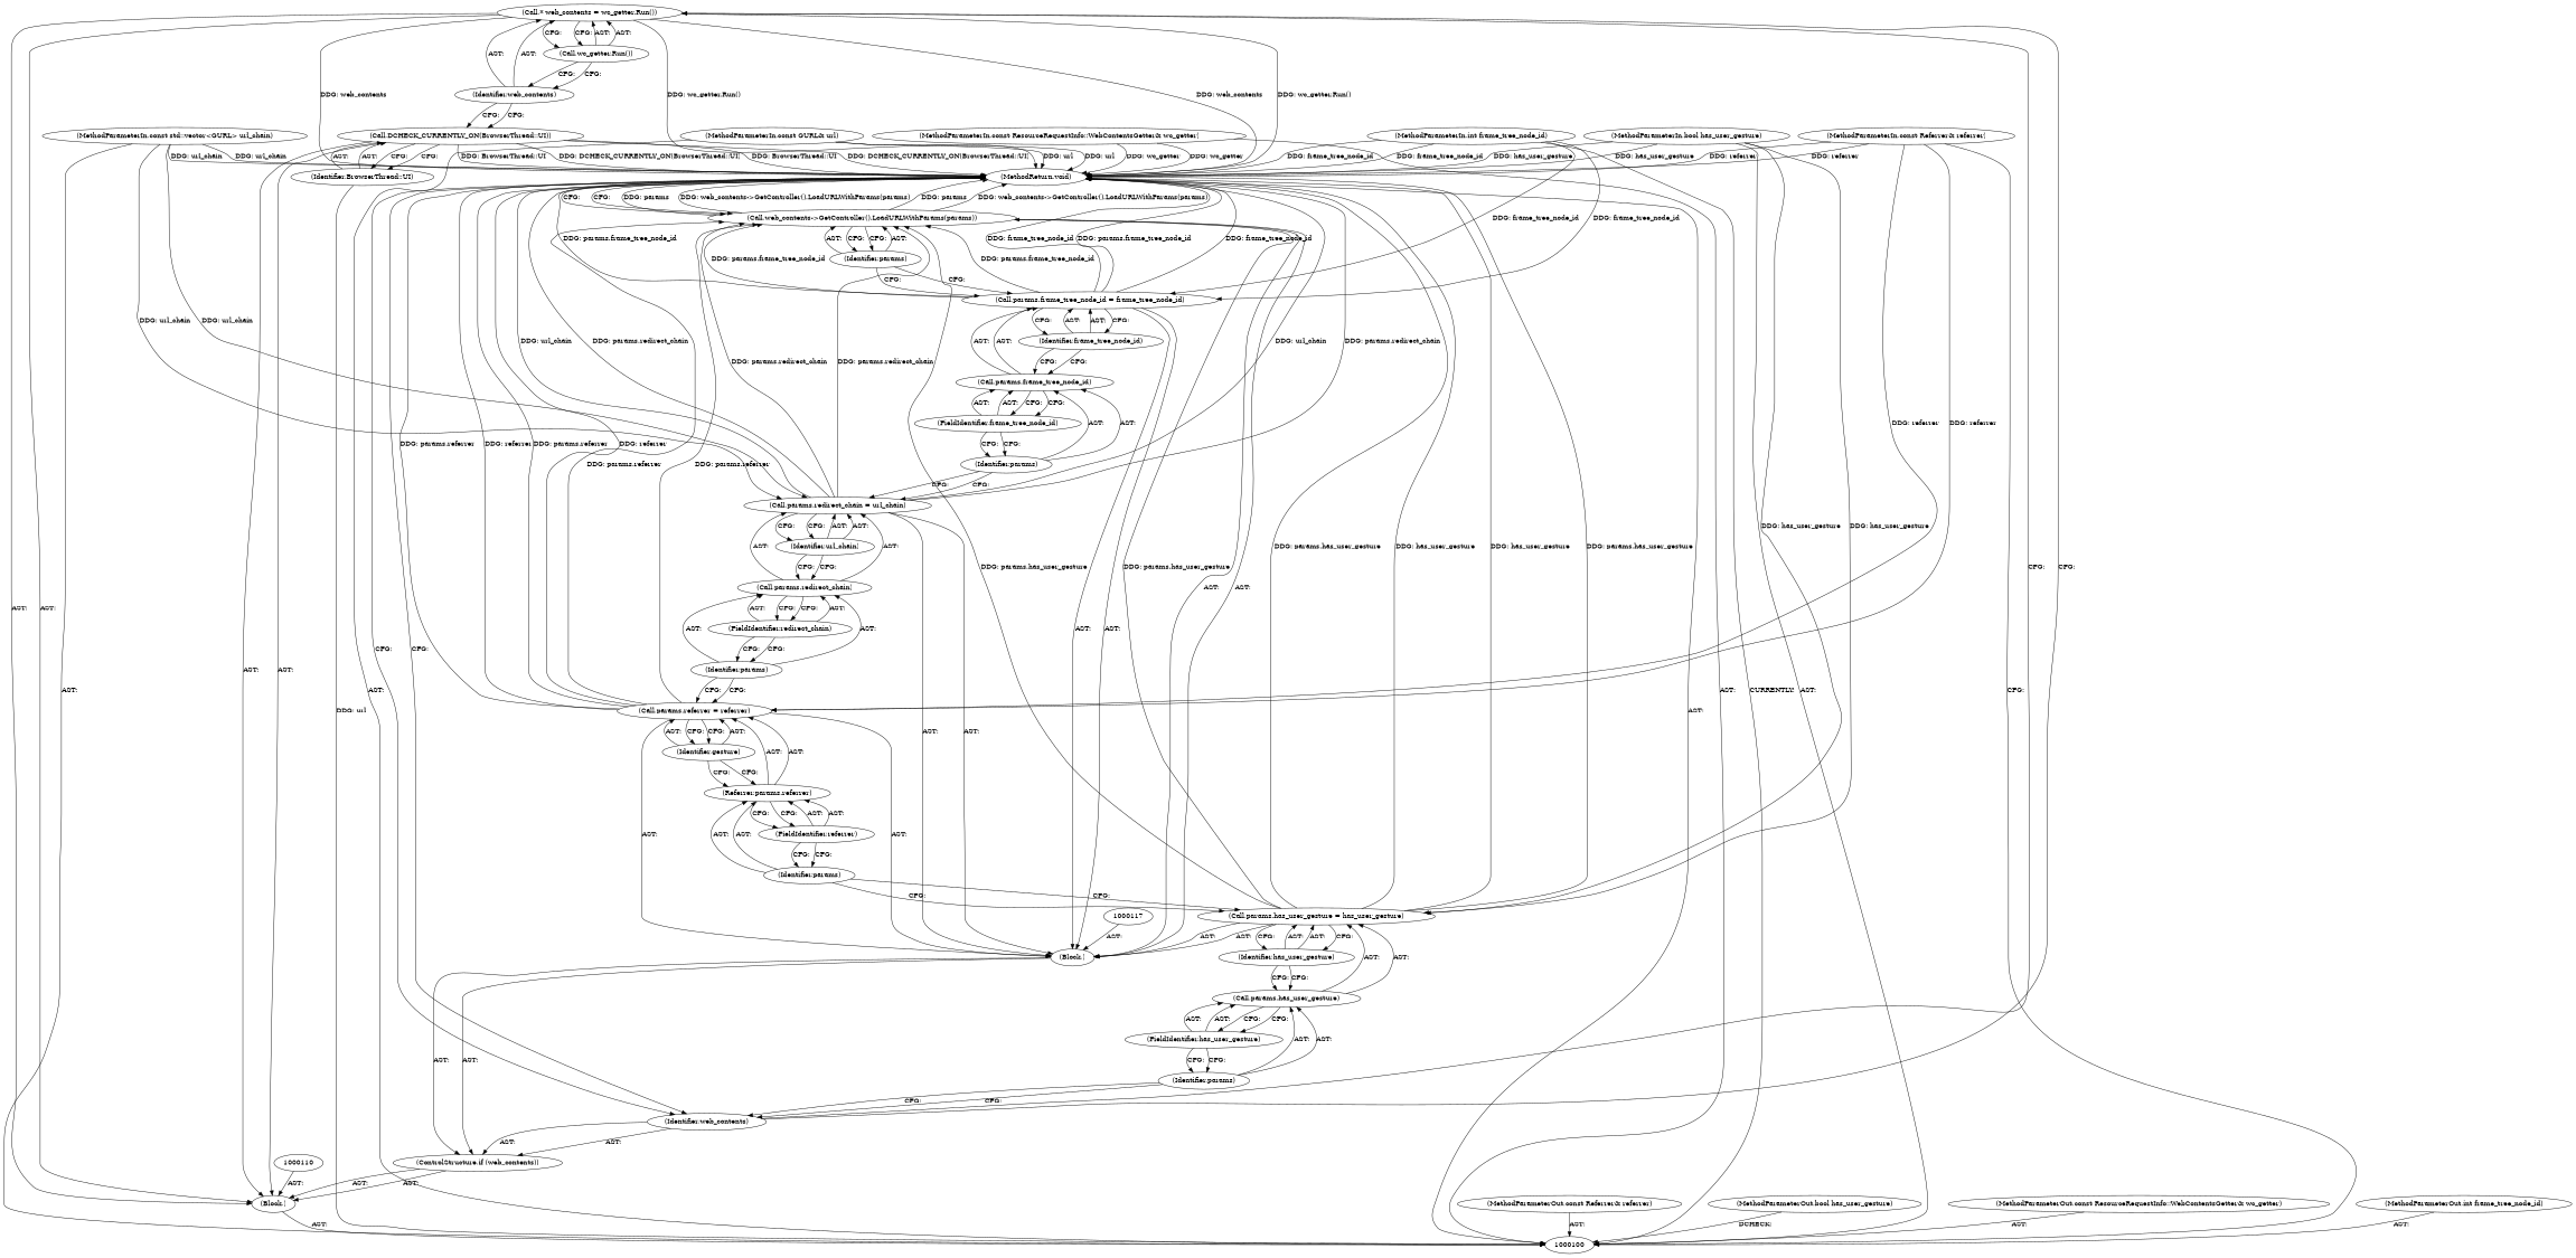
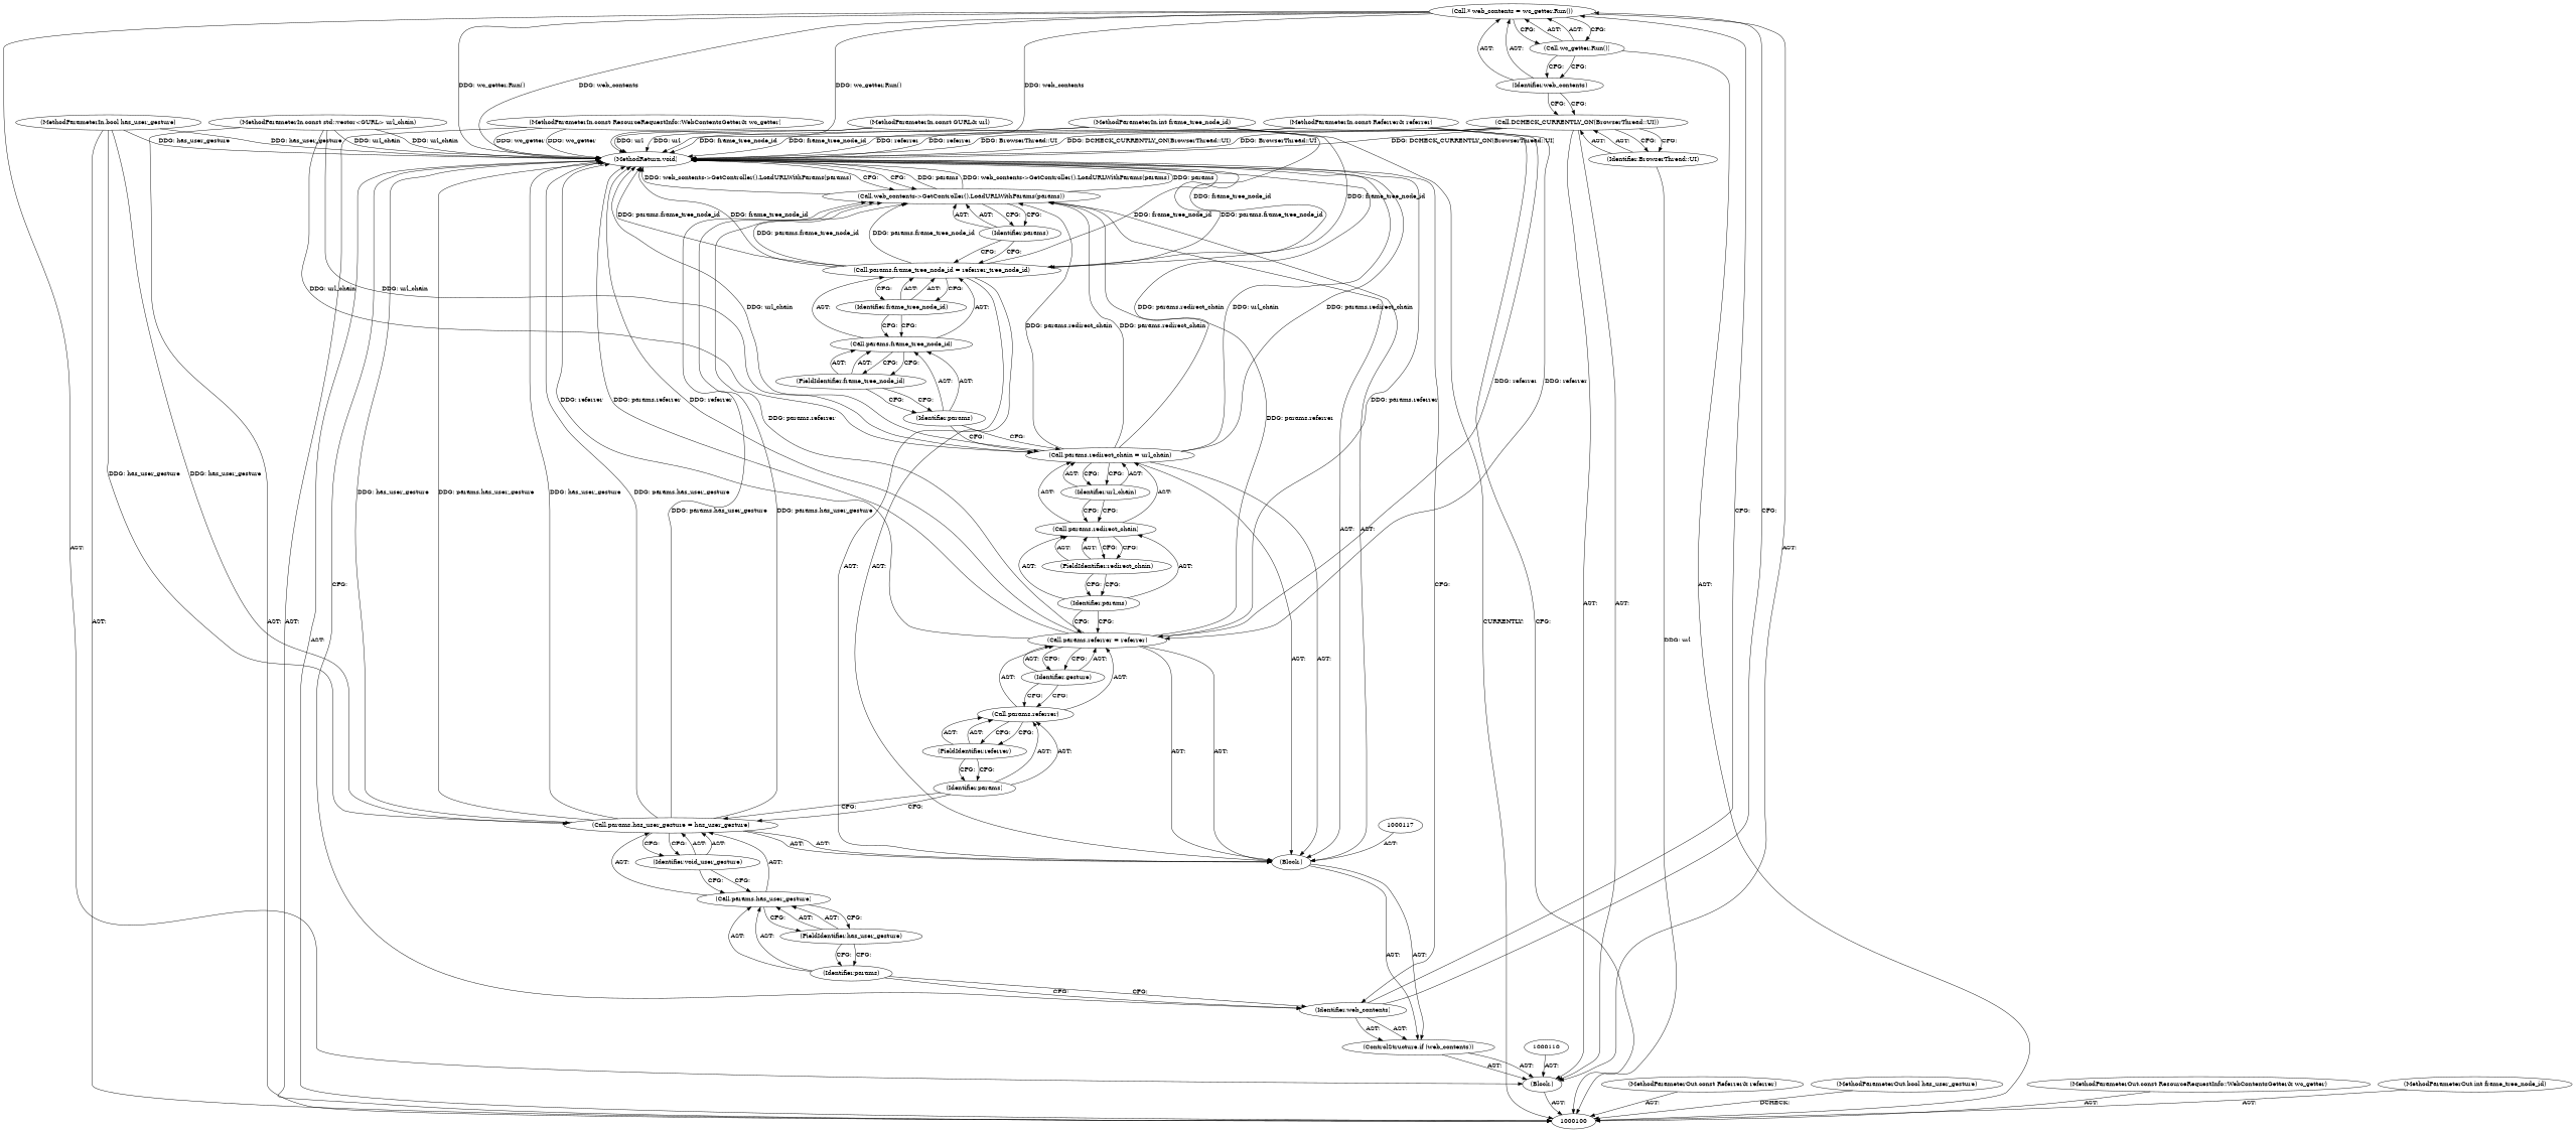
  digraph {
    n1 [label="(Call,* web_contents = wc_getter.Run())"]
    n2 [label="(Call,wc_getter.Run())"]
    n3 [label="(MethodReturn,void)"]
    n4 [label="(Block,)"]
    n5 [label="(Identifier,web_contents)"]
    n6 [label="(Identifier,web_contents)"]
    n7 [label="(Call,web_contents->GetController().LoadURLWithParams(params))"]
    1000100
    n9 [label="(Call,DCHECK_CURRENTLY_ON(BrowserThread::UI))"]
    n10 [label="(Identifier,BrowserThread::UI)"]
    n11 [label="(ControlStructure,if (web_contents))"]
    n12 [label="(Block,)"]
    n13 [label="(FieldIdentifier,has_user_gesture)"]
    n14 [label="(Call,params.has_user_gesture)"]
    n15 [label="(Identifier,params)"]
    n16 [label="(Call,params.has_user_gesture = has_user_gesture)"]
-   n17 [label="(Identifier,has_user_gesture)"]
+   n17 [label="(Identifier,void_user_gesture)"]
    n18 [label="(Identifier,params)"]
    n19 [label="(FieldIdentifier,referrer)"]
-   n20 [label="(Referrer,params.referrer)"]
+   n20 [label="(Call,params.referrer)"]
    n21 [label="(Identifier,params)"]
    n22 [label="(Call,params.referrer = referrer)"]
    n23 [label="(Identifier,gesture)"]
    n24 [label="(FieldIdentifier,redirect_chain)"]
    n25 [label="(Call,params.redirect_chain)"]
    n26 [label="(Identifier,params)"]
    n27 [label="(Call,params.redirect_chain = url_chain)"]
    n28 [label="(Identifier,url_chain)"]
    n29 [label="(FieldIdentifier,frame_tree_node_id)"]
    n30 [label="(Call,params.frame_tree_node_id)"]
    n31 [label="(Identifier,params)"]
-   n32 [label="(Call,params.frame_tree_node_id = frame_tree_node_id)"]
+   n32 [label="(Call,params.frame_tree_node_id = referrer_tree_node_id)"]
    n33 [label="(Identifier,frame_tree_node_id)"]
    n34 [label="(MethodParameterIn,const GURL& url)"]
    n35 [label="(MethodParameterIn,const std::vector<GURL> url_chain)"]
    n36 [label="(MethodParameterIn,const Referrer& referrer)"]
    n37 [label="(MethodParameterOut,const Referrer& referrer)"]
    n38 [label="(MethodParameterIn,bool has_user_gesture)"]
    n39 [label="(MethodParameterOut,bool has_user_gesture)"]
    n40 [label="(MethodParameterIn,const ResourceRequestInfo::WebContentsGetter& wc_getter)"]
    n41 [label="(MethodParameterOut,const ResourceRequestInfo::WebContentsGetter& wc_getter)"]
    n42 [label="(MethodParameterIn,int frame_tree_node_id)"]
    n43 [label="(MethodParameterOut,int frame_tree_node_id)"]
    1000117
    1000110
    n1 -> n2 [label="CFG: "]
    n1 -> n2 [label="CFG: "]
    n1 -> n3 [label="DDG: web_contents"]
    n1 -> n3 [label="DDG: wc_getter.Run()"]
    n1 -> n3 [label="DDG: web_contents"]
    n1 -> n3 [label="DDG: wc_getter.Run()"]
    n1 -> n4 [label="AST: "]
    n1 -> n4 [label="AST: "]
    n2 -> n1 [label="AST: "]
    n2 -> n1 [label="AST: "]
    n2 -> n5 [label="CFG: "]
    n2 -> n5 [label="CFG: "]
    n3 -> n6 [label="CFG: "]
    n3 -> n6 [label="CFG: "]
    n3 -> n7 [label="CFG: "]
    n3 -> n7 [label="CFG: "]
    n3 -> 1000100 [label="AST: "]
    n4 -> 1000100 [label="AST: "]
    n5 -> n1 [label="AST: "]
    n5 -> n1 [label="AST: "]
    n5 -> n9 [label="CFG: "]
    n5 -> n9 [label="CFG: "]
    n6 -> n1 [label="CFG: "]
    n6 -> n1 [label="CFG: "]
    n6 -> n11 [label="AST: "]
    n6 -> n11 [label="AST: "]
    n7 -> n3 [label="DDG: params"]
    n7 -> n3 [label="DDG: web_contents->GetController().LoadURLWithParams(params)"]
    n7 -> n3 [label="DDG: params"]
    n7 -> n3 [label="DDG: web_contents->GetController().LoadURLWithParams(params)"]
    n7 -> n12 [label="AST: "]
    n7 -> n12 [label="AST: "]
    n7 -> n18 [label="CFG: "]
    n7 -> n18 [label="CFG: "]
    n9 -> n3 [label="DDG: DCHECK_CURRENTLY_ON(BrowserThread::UI)"]
    n9 -> n3 [label="DDG: BrowserThread::UI"]
    n9 -> n3 [label="DDG: DCHECK_CURRENTLY_ON(BrowserThread::UI)"]
    n9 -> n3 [label="DDG: BrowserThread::UI"]
    n9 -> n4 [label="AST: "]
    n9 -> n4 [label="AST: "]
    n9 -> n10 [label="CFG: "]
    n9 -> n10 [label="CFG: "]
    n10 -> 1000100 [label="DDG: url"]
    n10 -> n9 [label="AST: "]
    n10 -> n9 [label="AST: "]
    n11 -> n4 [label="AST: "]
    n11 -> n4 [label="AST: "]
    n12 -> n11 [label="AST: "]
    n12 -> n11 [label="AST: "]
    n13 -> n14 [label="AST: "]
    n13 -> n14 [label="AST: "]
    n13 -> n15 [label="CFG: "]
    n13 -> n15 [label="CFG: "]
    n14 -> n13 [label="CFG: "]
    n14 -> n13 [label="CFG: "]
    n14 -> n16 [label="AST: "]
    n14 -> n16 [label="AST: "]
    n15 -> n6 [label="CFG: "]
    n15 -> n6 [label="CFG: "]
    n15 -> n14 [label="AST: "]
    n15 -> n14 [label="AST: "]
    n16 -> n3 [label="DDG: has_user_gesture"]
    n16 -> n3 [label="DDG: params.has_user_gesture"]
    n16 -> n3 [label="DDG: has_user_gesture"]
    n16 -> n3 [label="DDG: params.has_user_gesture"]
    n16 -> n7 [label="DDG: params.has_user_gesture"]
    n16 -> n7 [label="DDG: params.has_user_gesture"]
    n16 -> n12 [label="AST: "]
    n16 -> n12 [label="AST: "]
    n16 -> n17 [label="CFG: "]
    n16 -> n17 [label="CFG: "]
    n17 -> n14 [label="CFG: "]
    n17 -> n14 [label="CFG: "]
    n17 -> n16 [label="AST: "]
    n17 -> n16 [label="AST: "]
    n18 -> n7 [label="AST: "]
    n18 -> n7 [label="AST: "]
    n18 -> n32 [label="CFG: "]
    n18 -> n32 [label="CFG: "]
    n19 -> n20 [label="AST: "]
    n19 -> n20 [label="AST: "]
    n19 -> n21 [label="CFG: "]
    n19 -> n21 [label="CFG: "]
    n20 -> n19 [label="CFG: "]
    n20 -> n19 [label="CFG: "]
    n20 -> n22 [label="AST: "]
    n20 -> n22 [label="AST: "]
    n21 -> n16 [label="CFG: "]
    n21 -> n16 [label="CFG: "]
    n21 -> n20 [label="AST: "]
    n21 -> n20 [label="AST: "]
    n22 -> n3 [label="DDG: referrer"]
    n22 -> n3 [label="DDG: params.referrer"]
    n22 -> n3 [label="DDG: referrer"]
    n22 -> n3 [label="DDG: params.referrer"]
    n22 -> n7 [label="DDG: params.referrer"]
    n22 -> n7 [label="DDG: params.referrer"]
    n22 -> n12 [label="AST: "]
    n22 -> n12 [label="AST: "]
    n22 -> n23 [label="CFG: "]
    n22 -> n23 [label="CFG: "]
    n23 -> n20 [label="CFG: "]
    n23 -> n20 [label="CFG: "]
    n23 -> n22 [label="AST: "]
    n23 -> n22 [label="AST: "]
    n24 -> n25 [label="AST: "]
    n24 -> n25 [label="AST: "]
    n24 -> n26 [label="CFG: "]
    n24 -> n26 [label="CFG: "]
    n25 -> n24 [label="CFG: "]
    n25 -> n24 [label="CFG: "]
    n25 -> n27 [label="AST: "]
    n25 -> n27 [label="AST: "]
    n26 -> n22 [label="CFG: "]
    n26 -> n22 [label="CFG: "]
    n26 -> n25 [label="AST: "]
    n26 -> n25 [label="AST: "]
    n27 -> n3 [label="DDG: url_chain"]
    n27 -> n3 [label="DDG: params.redirect_chain"]
    n27 -> n3 [label="DDG: url_chain"]
    n27 -> n3 [label="DDG: params.redirect_chain"]
    n27 -> n7 [label="DDG: params.redirect_chain"]
    n27 -> n7 [label="DDG: params.redirect_chain"]
    n27 -> n12 [label="AST: "]
    n27 -> n12 [label="AST: "]
    n27 -> n28 [label="CFG: "]
    n27 -> n28 [label="CFG: "]
    n28 -> n25 [label="CFG: "]
    n28 -> n25 [label="CFG: "]
    n28 -> n27 [label="AST: "]
    n28 -> n27 [label="AST: "]
    n29 -> n30 [label="AST: "]
    n29 -> n30 [label="AST: "]
    n29 -> n31 [label="CFG: "]
    n29 -> n31 [label="CFG: "]
    n30 -> n29 [label="CFG: "]
    n30 -> n29 [label="CFG: "]
    n30 -> n32 [label="AST: "]
    n30 -> n32 [label="AST: "]
    n31 -> n27 [label="CFG: "]
    n31 -> n27 [label="CFG: "]
    n31 -> n30 [label="AST: "]
    n31 -> n30 [label="AST: "]
    n32 -> n3 [label="DDG: params.frame_tree_node_id"]
    n32 -> n3 [label="DDG: frame_tree_node_id"]
    n32 -> n3 [label="DDG: params.frame_tree_node_id"]
    n32 -> n3 [label="DDG: frame_tree_node_id"]
    n32 -> n7 [label="DDG: params.frame_tree_node_id"]
    n32 -> n7 [label="DDG: params.frame_tree_node_id"]
    n32 -> n12 [label="AST: "]
    n32 -> n12 [label="AST: "]
    n32 -> n33 [label="CFG: "]
    n32 -> n33 [label="CFG: "]
    n33 -> n30 [label="CFG: "]
    n33 -> n30 [label="CFG: "]
    n33 -> n32 [label="AST: "]
    n33 -> n32 [label="AST: "]
    n34 -> n3 [label="DDG: url"]
    n34 -> n3 [label="DDG: url"]
-   n34 -> 1000100 [label="AST: "]
+   n2 -> 1000100 [label="AST: "]
    n35 -> n3 [label="DDG: url_chain"]
    n35 -> n3 [label="DDG: url_chain"]
    n35 -> 1000100 [label="AST: "]
    n35 -> n27 [label="DDG: url_chain"]
    n35 -> n27 [label="DDG: url_chain"]
    n36 -> n3 [label="DDG: referrer"]
    n36 -> n3 [label="DDG: referrer"]
    n36 -> 1000100 [label="CFG: "]
    n36 -> n22 [label="DDG: referrer"]
    n36 -> n22 [label="DDG: referrer"]
    n37 -> 1000100 [label="AST: "]
    n38 -> n3 [label="DDG: has_user_gesture"]
    n38 -> n3 [label="DDG: has_user_gesture"]
    n38 -> 1000100 [label="AST: "]
    n38 -> n16 [label="DDG: has_user_gesture"]
    n38 -> n16 [label="DDG: has_user_gesture"]
    n39 -> 1000100 [label="DCHECK: "]
    n40 -> n3 [label="DDG: wc_getter"]
    n40 -> n3 [label="DDG: wc_getter"]
    n40 -> 1000100 [label="AST: "]
    n41 -> 1000100 [label="AST: "]
    n42 -> n3 [label="DDG: frame_tree_node_id"]
    n42 -> n3 [label="DDG: frame_tree_node_id"]
    n42 -> 1000100 [label="CURRENTLY: "]
    n42 -> n32 [label="DDG: frame_tree_node_id"]
    n42 -> n32 [label="DDG: frame_tree_node_id"]
    n43 -> 1000100 [label="AST: "]
    1000117 -> n12 [label="AST: "]
    1000110 -> n4 [label="AST: "]
  }
